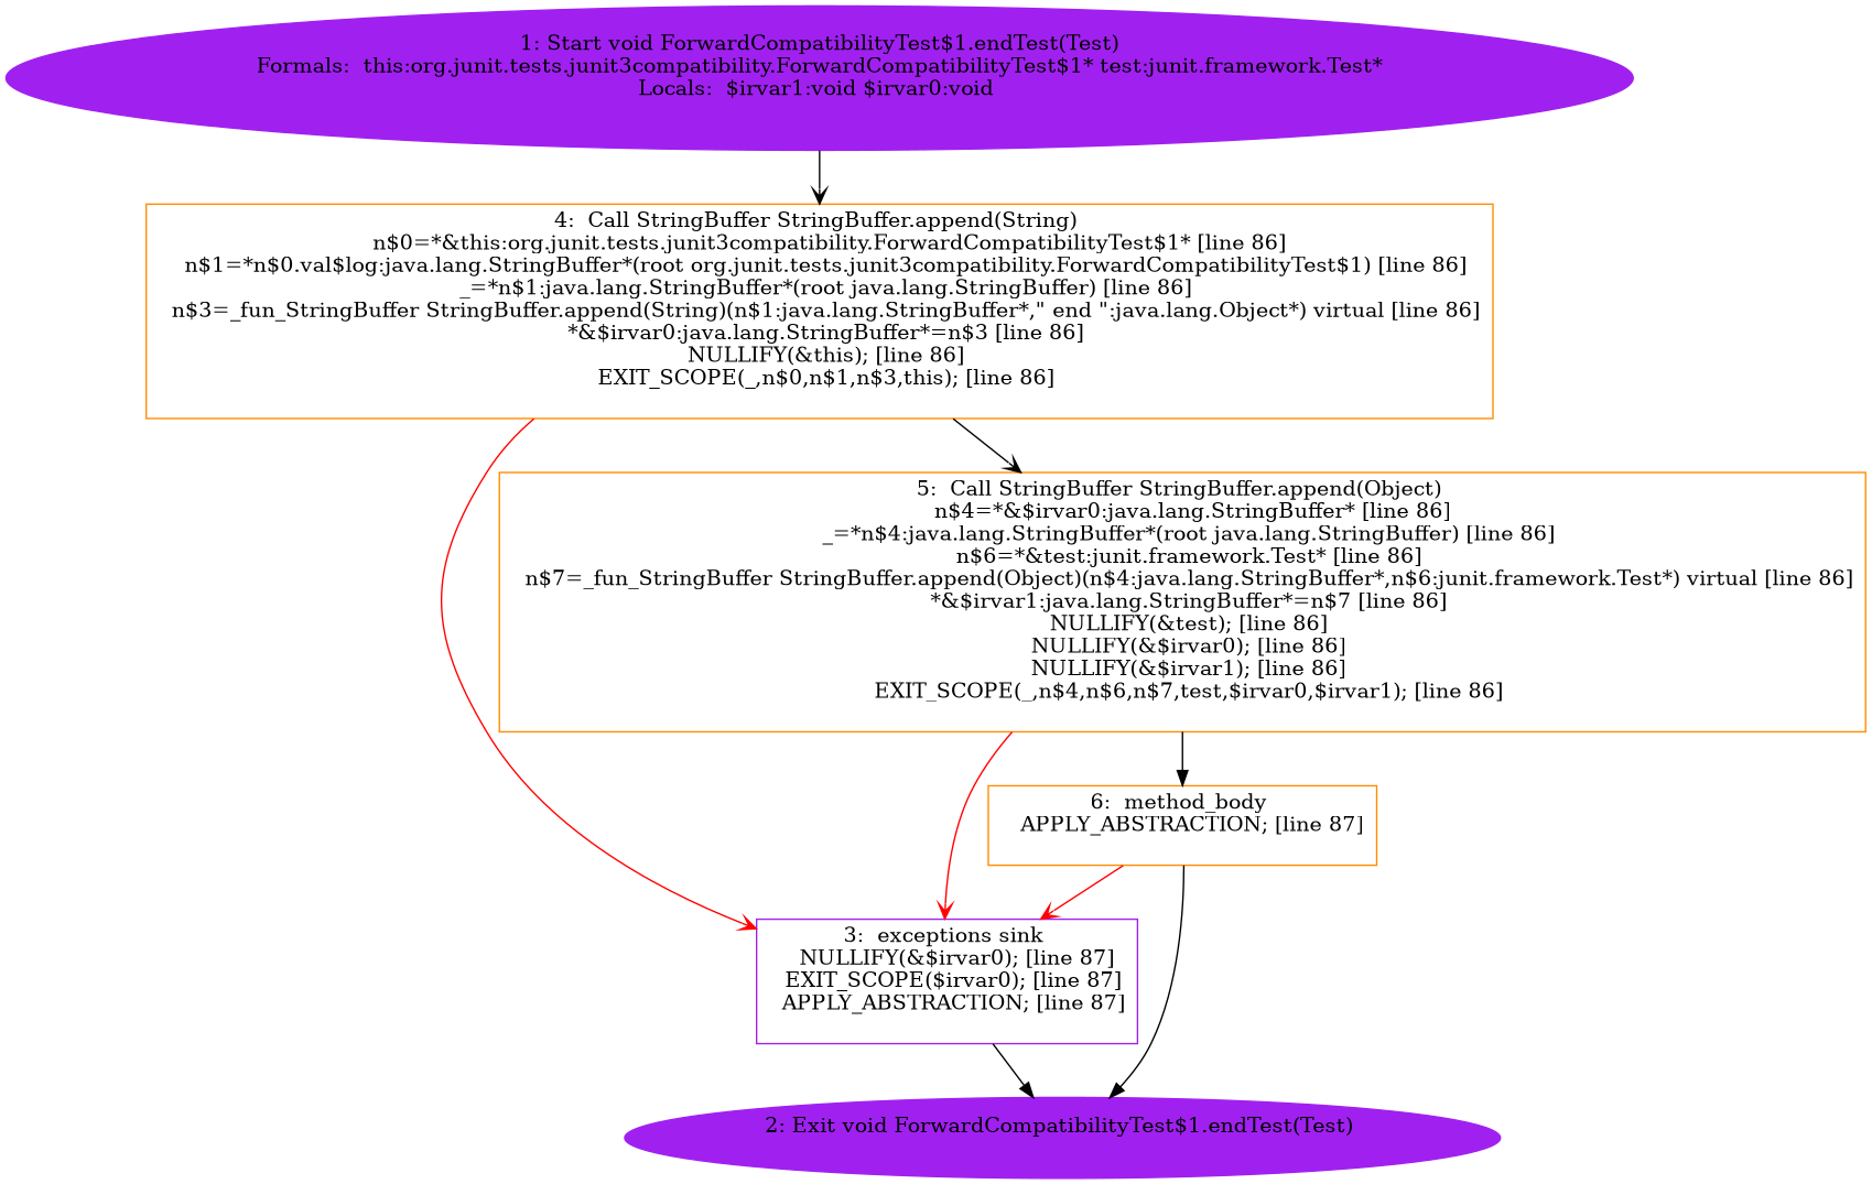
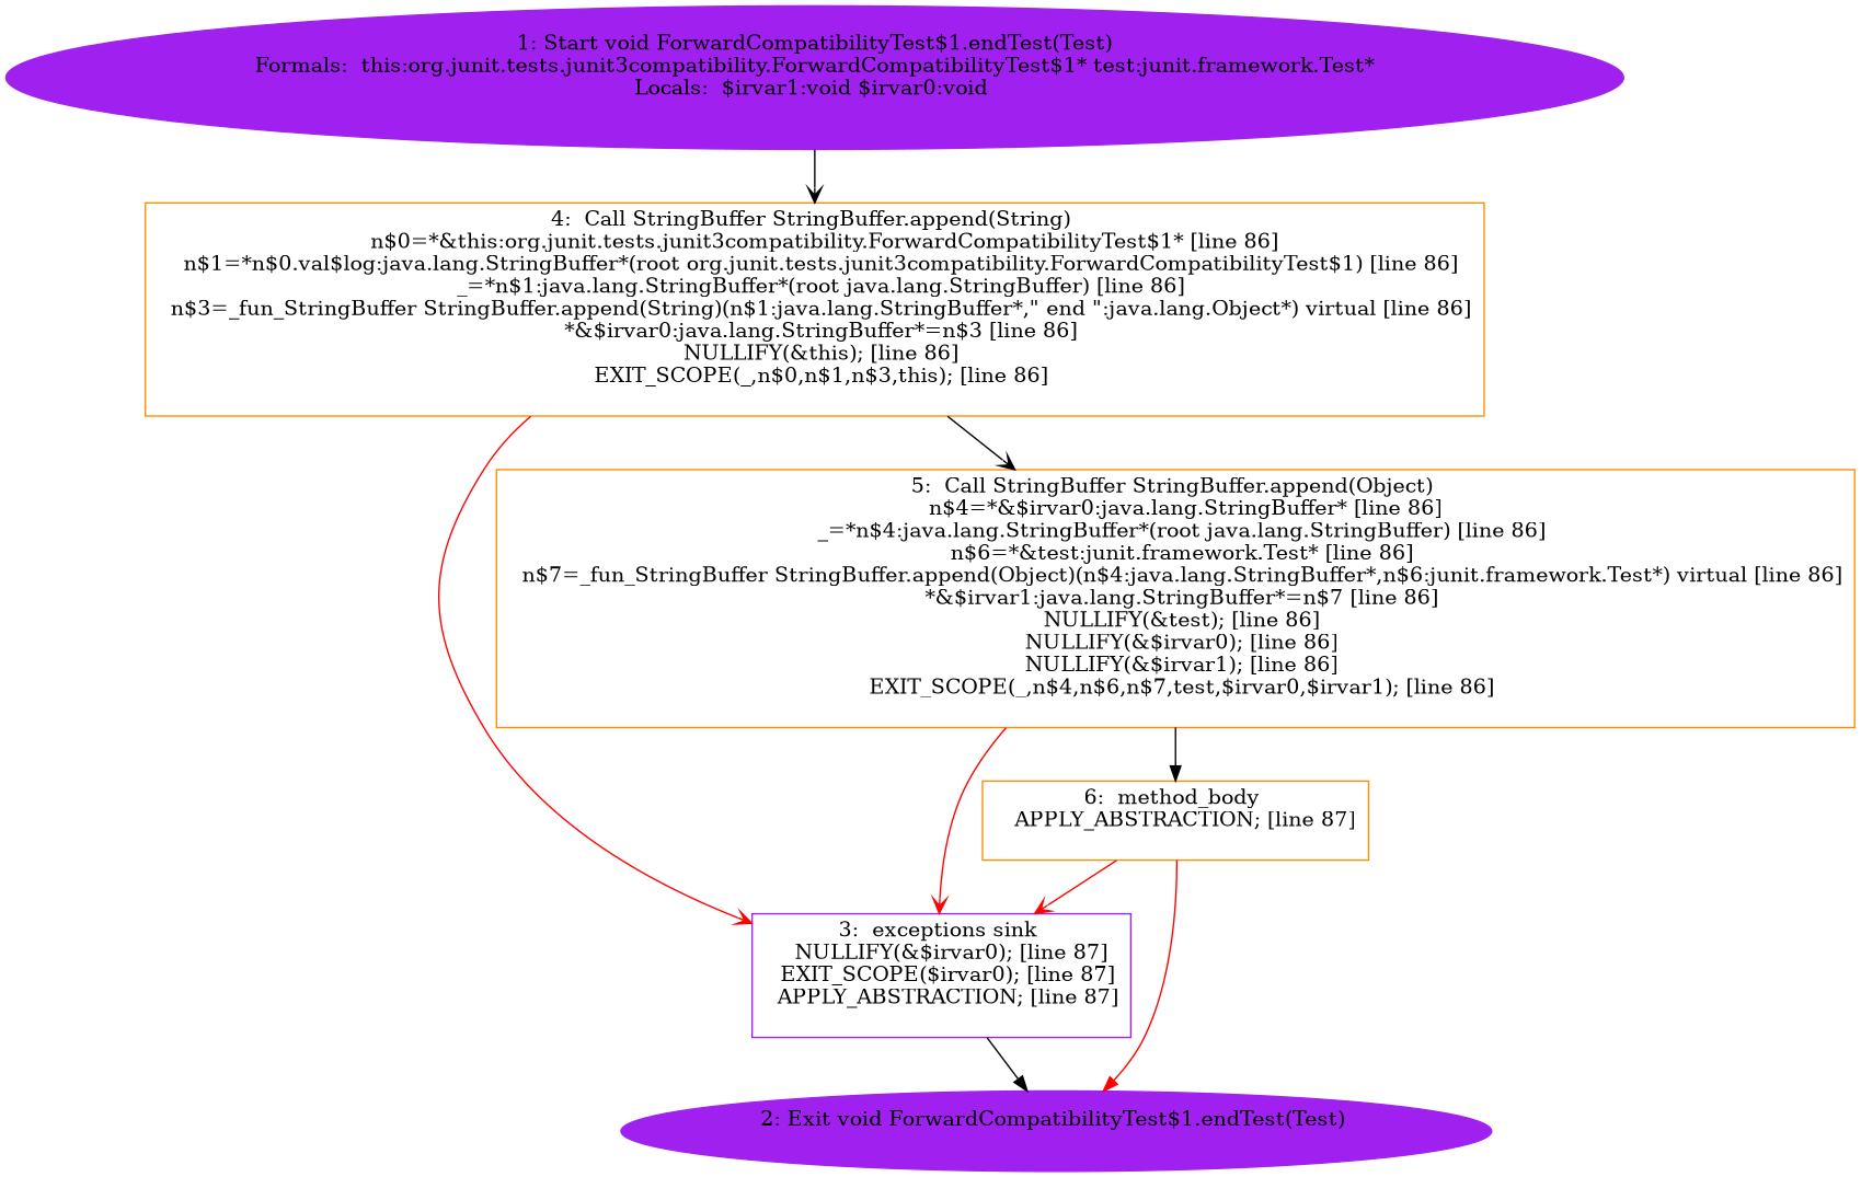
  digraph {
    node [color=purple shape=box]
    edge [arrowhead=vee]
    n1 [label="1: Start void ForwardCompatibilityTest$1.endTest(Test)\nFormals:  this:org.junit.tests.junit3compatibility.ForwardCompatibilityTest$1* test:junit.framework.Test*\nLocals:  $irvar1:void $irvar0:void \n  " style=filled shape=""]
    n2 [label="4:  Call StringBuffer StringBuffer.append(String) \n   n$0=*&this:org.junit.tests.junit3compatibility.ForwardCompatibilityTest$1* [line 86]\n  n$1=*n$0.val$log:java.lang.StringBuffer*(root org.junit.tests.junit3compatibility.ForwardCompatibilityTest$1) [line 86]\n  _=*n$1:java.lang.StringBuffer*(root java.lang.StringBuffer) [line 86]\n  n$3=_fun_StringBuffer StringBuffer.append(String)(n$1:java.lang.StringBuffer*,\" end \":java.lang.Object*) virtual [line 86]\n  *&$irvar0:java.lang.StringBuffer*=n$3 [line 86]\n  NULLIFY(&this); [line 86]\n  EXIT_SCOPE(_,n$0,n$1,n$3,this); [line 86]\n " color=darkorange]
    n3 [label="3:  exceptions sink \n   NULLIFY(&$irvar0); [line 87]\n  EXIT_SCOPE($irvar0); [line 87]\n  APPLY_ABSTRACTION; [line 87]\n "]
    n4 [label="5:  Call StringBuffer StringBuffer.append(Object) \n   n$4=*&$irvar0:java.lang.StringBuffer* [line 86]\n  _=*n$4:java.lang.StringBuffer*(root java.lang.StringBuffer) [line 86]\n  n$6=*&test:junit.framework.Test* [line 86]\n  n$7=_fun_StringBuffer StringBuffer.append(Object)(n$4:java.lang.StringBuffer*,n$6:junit.framework.Test*) virtual [line 86]\n  *&$irvar1:java.lang.StringBuffer*=n$7 [line 86]\n  NULLIFY(&test); [line 86]\n  NULLIFY(&$irvar0); [line 86]\n  NULLIFY(&$irvar1); [line 86]\n  EXIT_SCOPE(_,n$4,n$6,n$7,test,$irvar0,$irvar1); [line 86]\n " color=darkorange]
    n5 [label="2: Exit void ForwardCompatibilityTest$1.endTest(Test) \n  " style=filled shape=""]
    n6 [label="6:  method_body \n   APPLY_ABSTRACTION; [line 87]\n " color=darkorange]
    n1 -> n2
    n2 -> n3 [color=red]
    n2 -> n4
    n3 -> n5 [arrowhead=normal]
    n4 -> n3 [color=red]
    n4 -> n6 [arrowhead=normal]
    n6 -> n3 [color=red]
-   n6 -> n5 [arrowhead=normal]
+   n6 -> n5 [arrowhead=normal color=red]
  }
